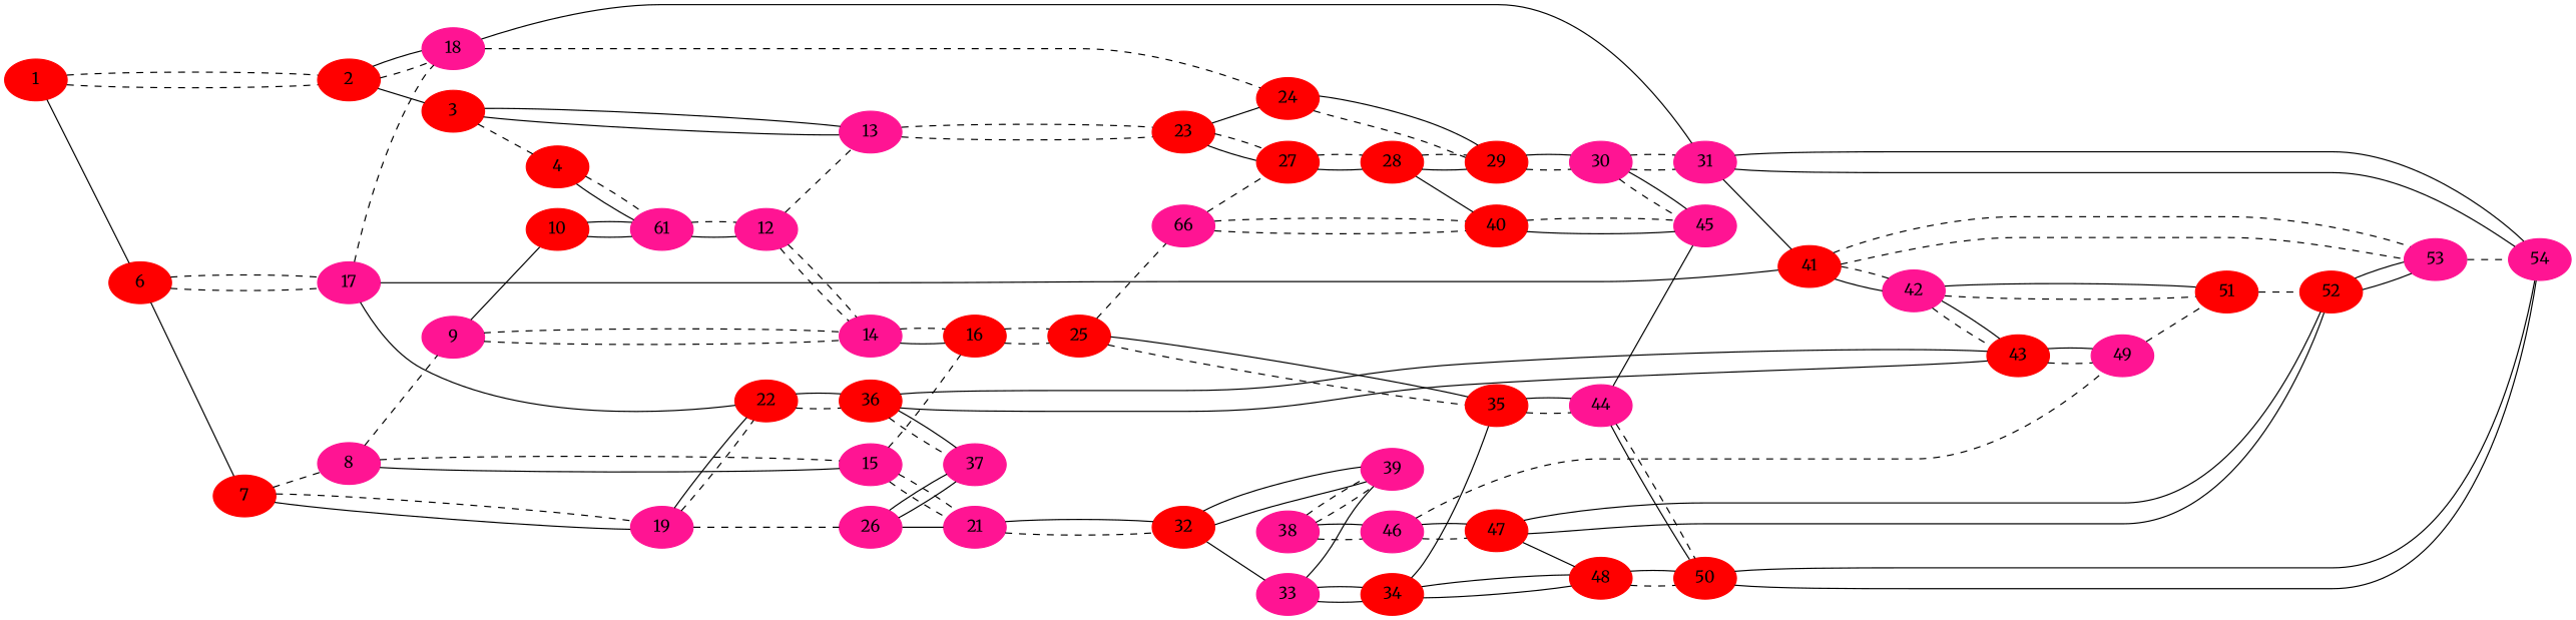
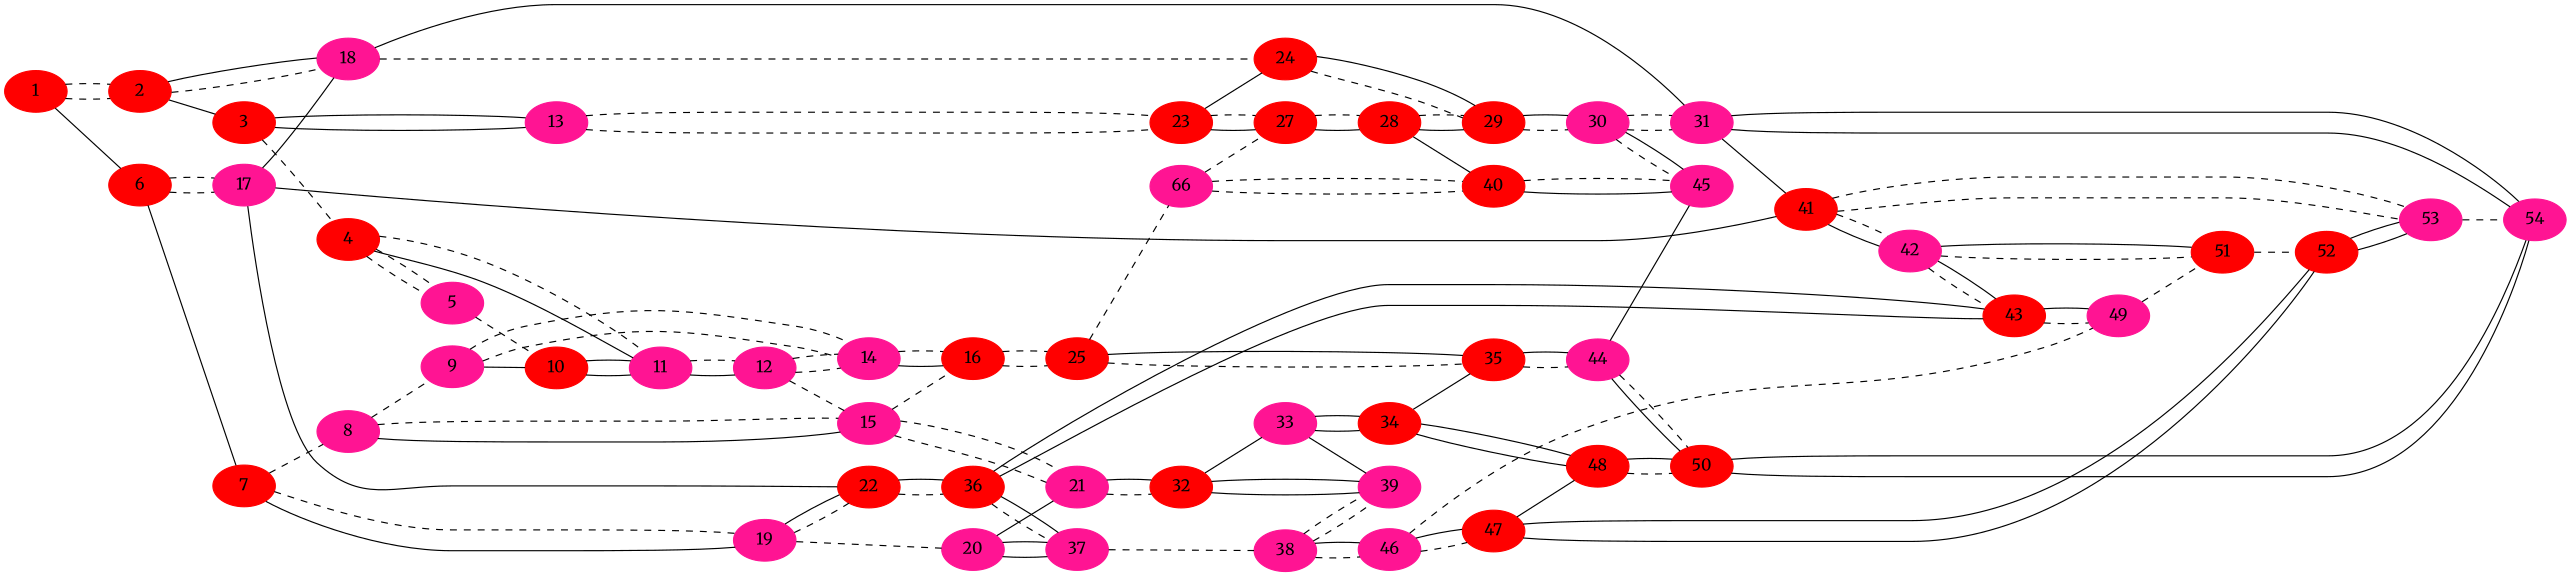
  graph {
    fontname=Merriweather
    rankdir=LR
    node [color=red fontname=Merriweather style=filled]
    edge [fontname=Merriweather style=dashed]
    1
    2
    6
    3
    18 [color=deeppink]
    7
    17 [color=deeppink]
    4
    13 [color=deeppink]
    24
    31 [color=deeppink]
-   11 [color=deeppink label=61]
+   5 [color=deeppink]
+   11 [color=deeppink]
    23
    10
    12 [color=deeppink]
    8 [color=deeppink]
    19 [color=deeppink]
    22
    41
    9 [color=deeppink]
    15 [color=deeppink]
-   20 [color=deeppink label=26]
+   20 [color=deeppink]
    14 [color=deeppink]
    16
    21 [color=deeppink]
    27
    25
    32
    n30 [color=deeppink label=66]
    35
    36
    42 [color=deeppink]
    53 [color=deeppink]
    29
    54 [color=deeppink]
    37 [color=deeppink]
    38 [color=deeppink]
    33 [color=deeppink]
    39 [color=deeppink]
    43
    28
    30 [color=deeppink]
    40
    44 [color=deeppink]
    45 [color=deeppink]
    34
    48
    50
    49 [color=deeppink]
    46 [color=deeppink]
    47
    51
    52
    1 -- 2
    1 -- 2
    1 -- 6 [style=solid]
    2 -- 3 [style=solid]
    2 -- 18
    2 -- 18 [style=solid]
    6 -- 7 [style=solid]
    6 -- 17
    6 -- 17
    3 -- 4
    3 -- 13 [style=solid]
    3 -- 13 [style=solid]
    18 -- 24
    18 -- 31 [style=solid]
    7 -- 8
    7 -- 19 [style=solid]
    7 -- 19
-   17 -- 18
+   17 -- 18 [style=solid]
    17 -- 22 [style=solid]
    17 -- 41 [style=solid]
+   4 -- 5
+   4 -- 5
    4 -- 11 [style=solid]
    4 -- 11
    13 -- 23
    13 -- 23
    24 -- 29
    24 -- 29 [style=solid]
    31 -- 41 [style=solid]
    31 -- 54 [style=solid]
    31 -- 54 [style=solid]
+   5 -- 10
    11 -- 12 [style=solid]
    11 -- 12
    23 -- 24 [style=solid]
    23 -- 27 [style=solid]
    23 -- 27
    10 -- 11 [style=solid]
    10 -- 11 [style=solid]
-   12 -- 13
+   12 -- 15
    12 -- 14
    12 -- 14
    8 -- 9
    8 -- 15 [style=solid]
    8 -- 15
    19 -- 22
    19 -- 22 [style=solid]
    19 -- 20
    22 -- 36
    22 -- 36 [style=solid]
    41 -- 42 [style=solid]
    41 -- 42
    41 -- 53
    41 -- 53
    9 -- 10 [style=solid]
    9 -- 14
    9 -- 14
    15 -- 16
    15 -- 21
    15 -- 21
    20 -- 21 [style=solid]
    20 -- 37 [style=solid]
    20 -- 37 [style=solid]
    14 -- 16 [style=solid]
    14 -- 16
    16 -- 25
    16 -- 25
    21 -- 32
    21 -- 32 [style=solid]
    27 -- 28 [style=solid]
    27 -- 28
    25 -- n30
    25 -- 35
    25 -- 35 [style=solid]
    32 -- 33 [style=solid]
    32 -- 39 [style=solid]
    32 -- 39 [style=solid]
    n30 -- 27
    n30 -- 40
    n30 -- 40
    35 -- 44
    35 -- 44 [style=solid]
    36 -- 37
    36 -- 37 [style=solid]
    36 -- 43 [style=solid]
    36 -- 43 [style=solid]
    42 -- 43
    42 -- 43 [style=solid]
    42 -- 51
    42 -- 51 [style=solid]
    53 -- 54
    29 -- 30
    29 -- 30 [style=solid]
+   37 -- 38
    38 -- 39
    38 -- 39
    38 -- 46
    38 -- 46 [style=solid]
    33 -- 39 [style=solid]
    33 -- 34 [style=solid]
    33 -- 34 [style=solid]
    43 -- 49
    43 -- 49 [style=solid]
    28 -- 29 [style=solid]
    28 -- 29
    28 -- 40 [style=solid]
    30 -- 31
    30 -- 31
    30 -- 45
    30 -- 45 [style=solid]
    40 -- 45 [style=solid]
    40 -- 45
    44 -- 45 [style=solid]
    44 -- 50 [style=solid]
    44 -- 50
    34 -- 35 [style=solid]
    34 -- 48 [style=solid]
    34 -- 48 [style=solid]
    48 -- 50
    48 -- 50 [style=solid]
    50 -- 54 [style=solid]
    50 -- 54 [style=solid]
    49 -- 51
    46 -- 49
    46 -- 47
    46 -- 47 [style=solid]
    47 -- 48 [style=solid]
    47 -- 52 [style=solid]
    47 -- 52 [style=solid]
    51 -- 52
    52 -- 53 [style=solid]
    52 -- 53 [style=solid]
  }
